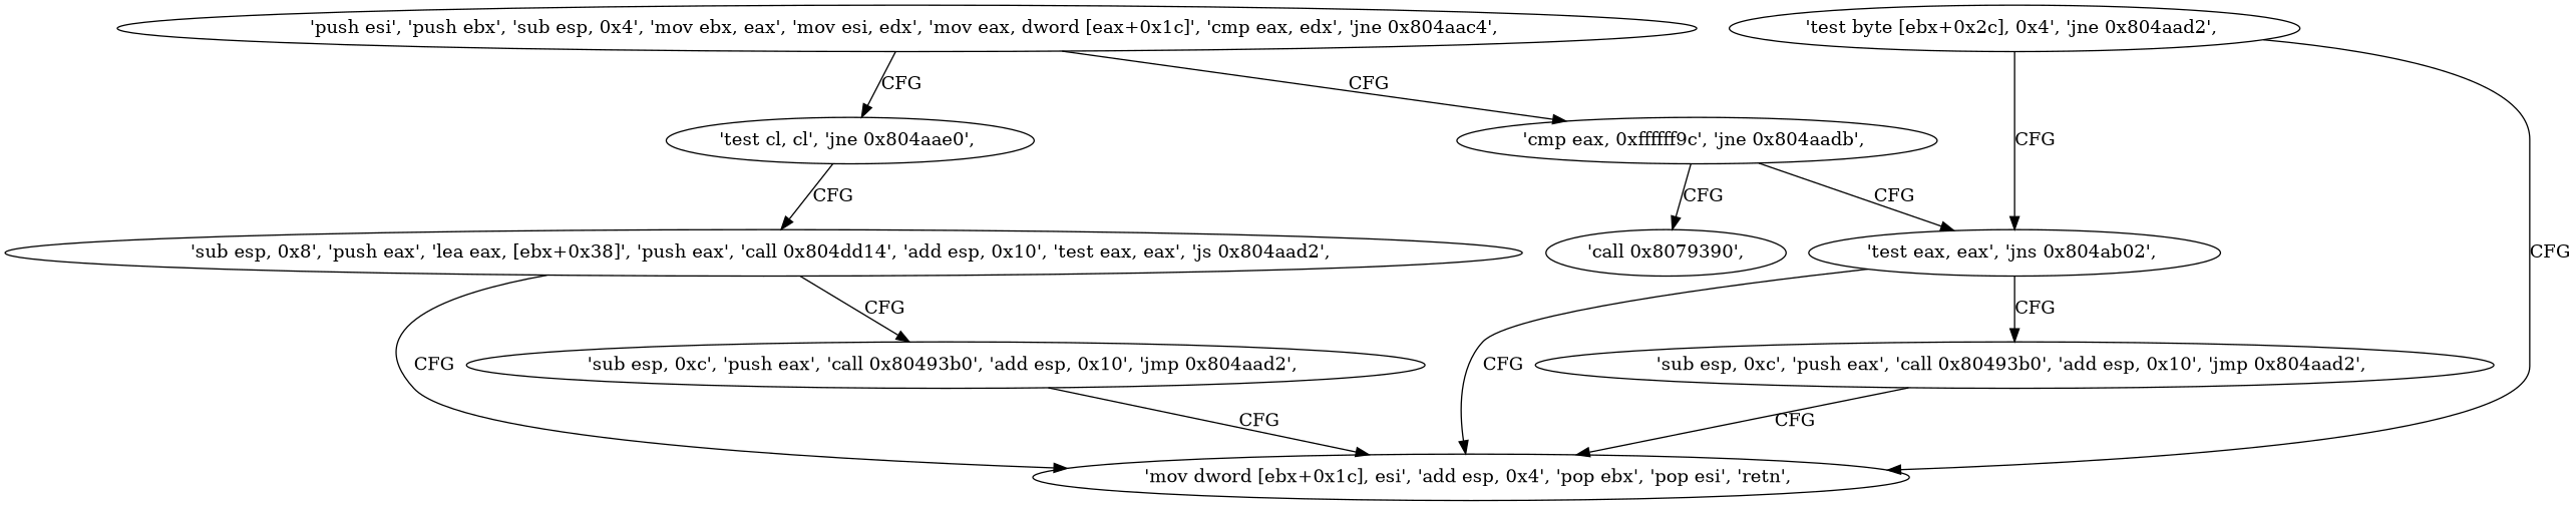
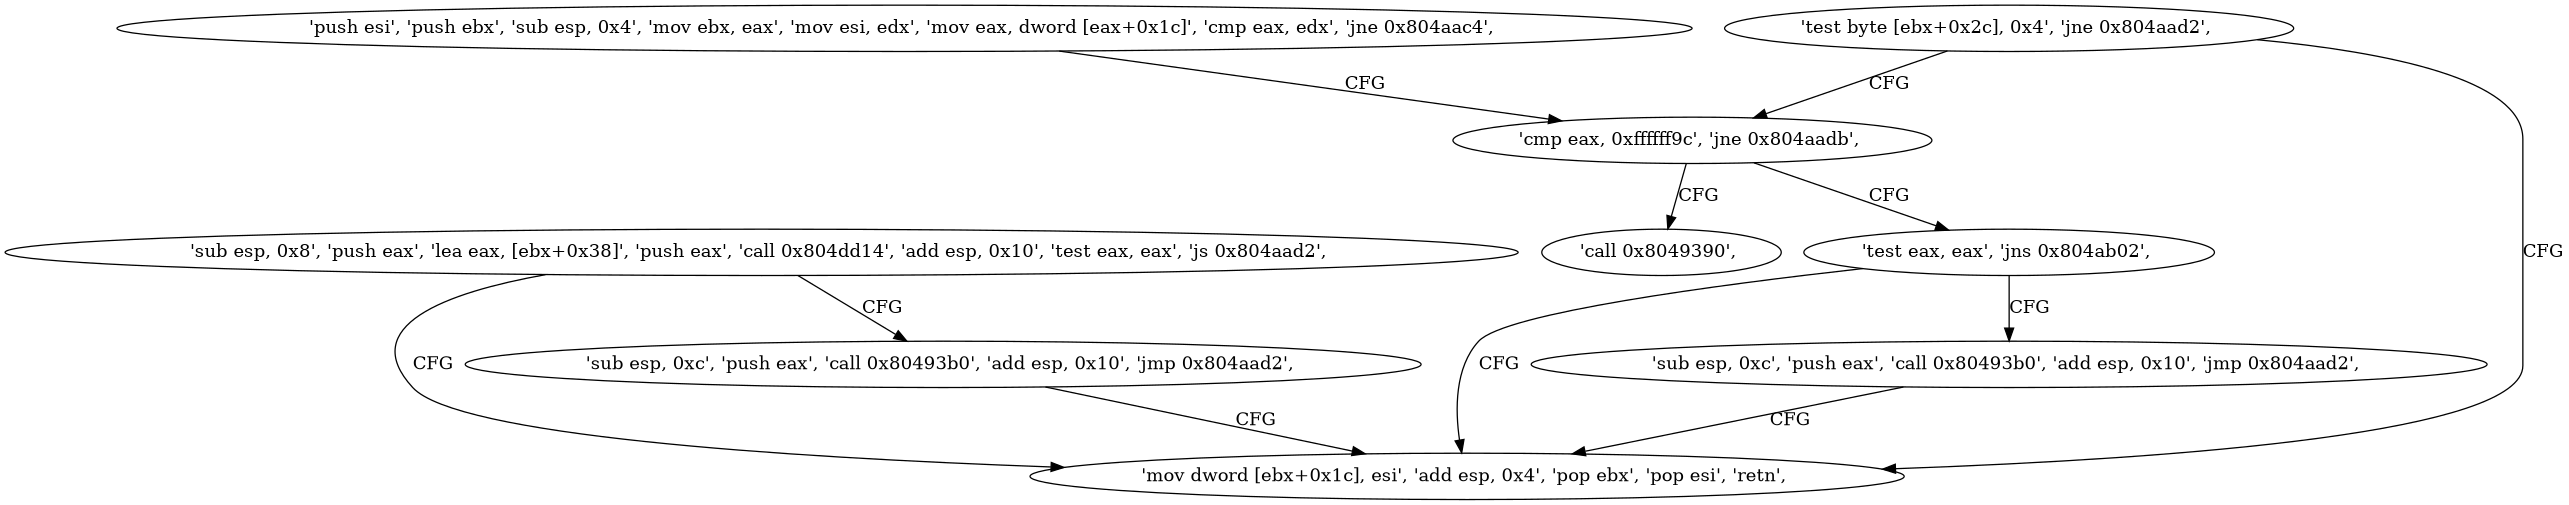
  digraph {
    n1 [label="'push esi', 'push ebx', 'sub esp, 0x4', 'mov ebx, eax', 'mov esi, edx', 'mov eax, dword [eax+0x1c]', 'cmp eax, edx', 'jne 0x804aac4', "]
-   n2 [label="'test cl, cl', 'jne 0x804aae0', "]
    n3 [label="'cmp eax, 0xffffff9c', 'jne 0x804aadb', "]
    n4 [label="'sub esp, 0x8', 'push eax', 'lea eax, [ebx+0x38]', 'push eax', 'call 0x804dd14', 'add esp, 0x10', 'test eax, eax', 'js 0x804aad2', "]
-   n5 [label="'call 0x8079390',"]
+   n5 [label="'call 0x8049390', "]
    n6 [label="'test eax, eax', 'jns 0x804ab02', "]
    n7 [label="'mov dword [ebx+0x1c], esi', 'add esp, 0x4', 'pop ebx', 'pop esi', 'retn', "]
    n8 [label="'sub esp, 0xc', 'push eax', 'call 0x80493b0', 'add esp, 0x10', 'jmp 0x804aad2', "]
    n9 [label="'test byte [ebx+0x2c], 0x4', 'jne 0x804aad2', "]
    n10 [label="'sub esp, 0xc', 'push eax', 'call 0x80493b0', 'add esp, 0x10', 'jmp 0x804aad2', "]
-   n1 -> n2 [label=CFG]
    n1 -> n3 [label=CFG]
-   n2 -> n4 [label=CFG]
    n3 -> n5 [label=CFG]
    n3 -> n6 [label=CFG]
    n4 -> n7 [label=CFG]
    n4 -> n8 [label=CFG]
    n6 -> n7 [label=CFG]
    n6 -> n10 [label=CFG]
    n8 -> n7 [label=CFG]
-   n9 -> n6 [label=CFG]
+   n9 -> n3 [label=CFG]
    n9 -> n7 [label=CFG]
    n10 -> n7 [label=CFG]
  }
